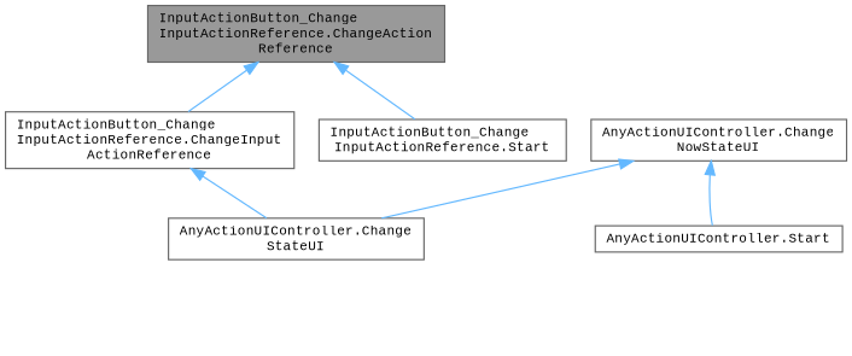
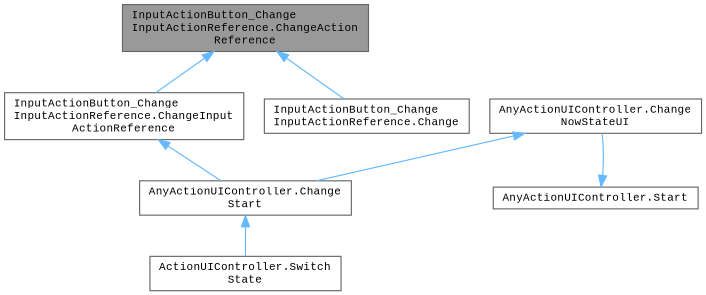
  digraph {
    fontname="Liberation Mono"
    rankdir=TB
    node [color=grey40 fillcolor=white fontname="Liberation Mono" fontsize=10 shape=box style=filled]
    edge [color=steelblue1 dir=back fontname="Liberation Mono" fontsize=10 labelfontname=Helvetica labelfontsize=10 style=solid]
    n1 [color=gray40 fillcolor=grey60 fontcolor=black height=0.2 label="InputActionButton_Change\lInputActionReference.ChangeAction\lReference" width=0.4]
    n2 [height=0.2 label="InputActionButton_Change\lInputActionReference.ChangeInput\lActionReference" width=0.4]
-   n3 [height=0.2 label="InputActionButton_Change\lInputActionReference.Start" width=0.4]
-   n4 [height=0.2 label="AnyActionUIController.Change\lStateUI" width=0.4]
+   n3 [height=0.2 label="InputActionButton_Change\lInputActionReference.Change" width=0.4]
+   n4 [height=0.2 label="AnyActionUIController.Change\lStart" width=0.4]
+   n5 [height=0.2 label="ActionUIController.Switch\lState" width=0.4]
    n6 [height=0.2 label="AnyActionUIController.Change\lNowStateUI" width=0.4]
    n7 [height=0.2 label="AnyActionUIController.Start" width=0.4]
    n1 -> n2
    n1 -> n3
    n2 -> n4
+   n4 -> n5
    n6 -> n4
-   n6 -> n7
+   n7 -> n6
  }
